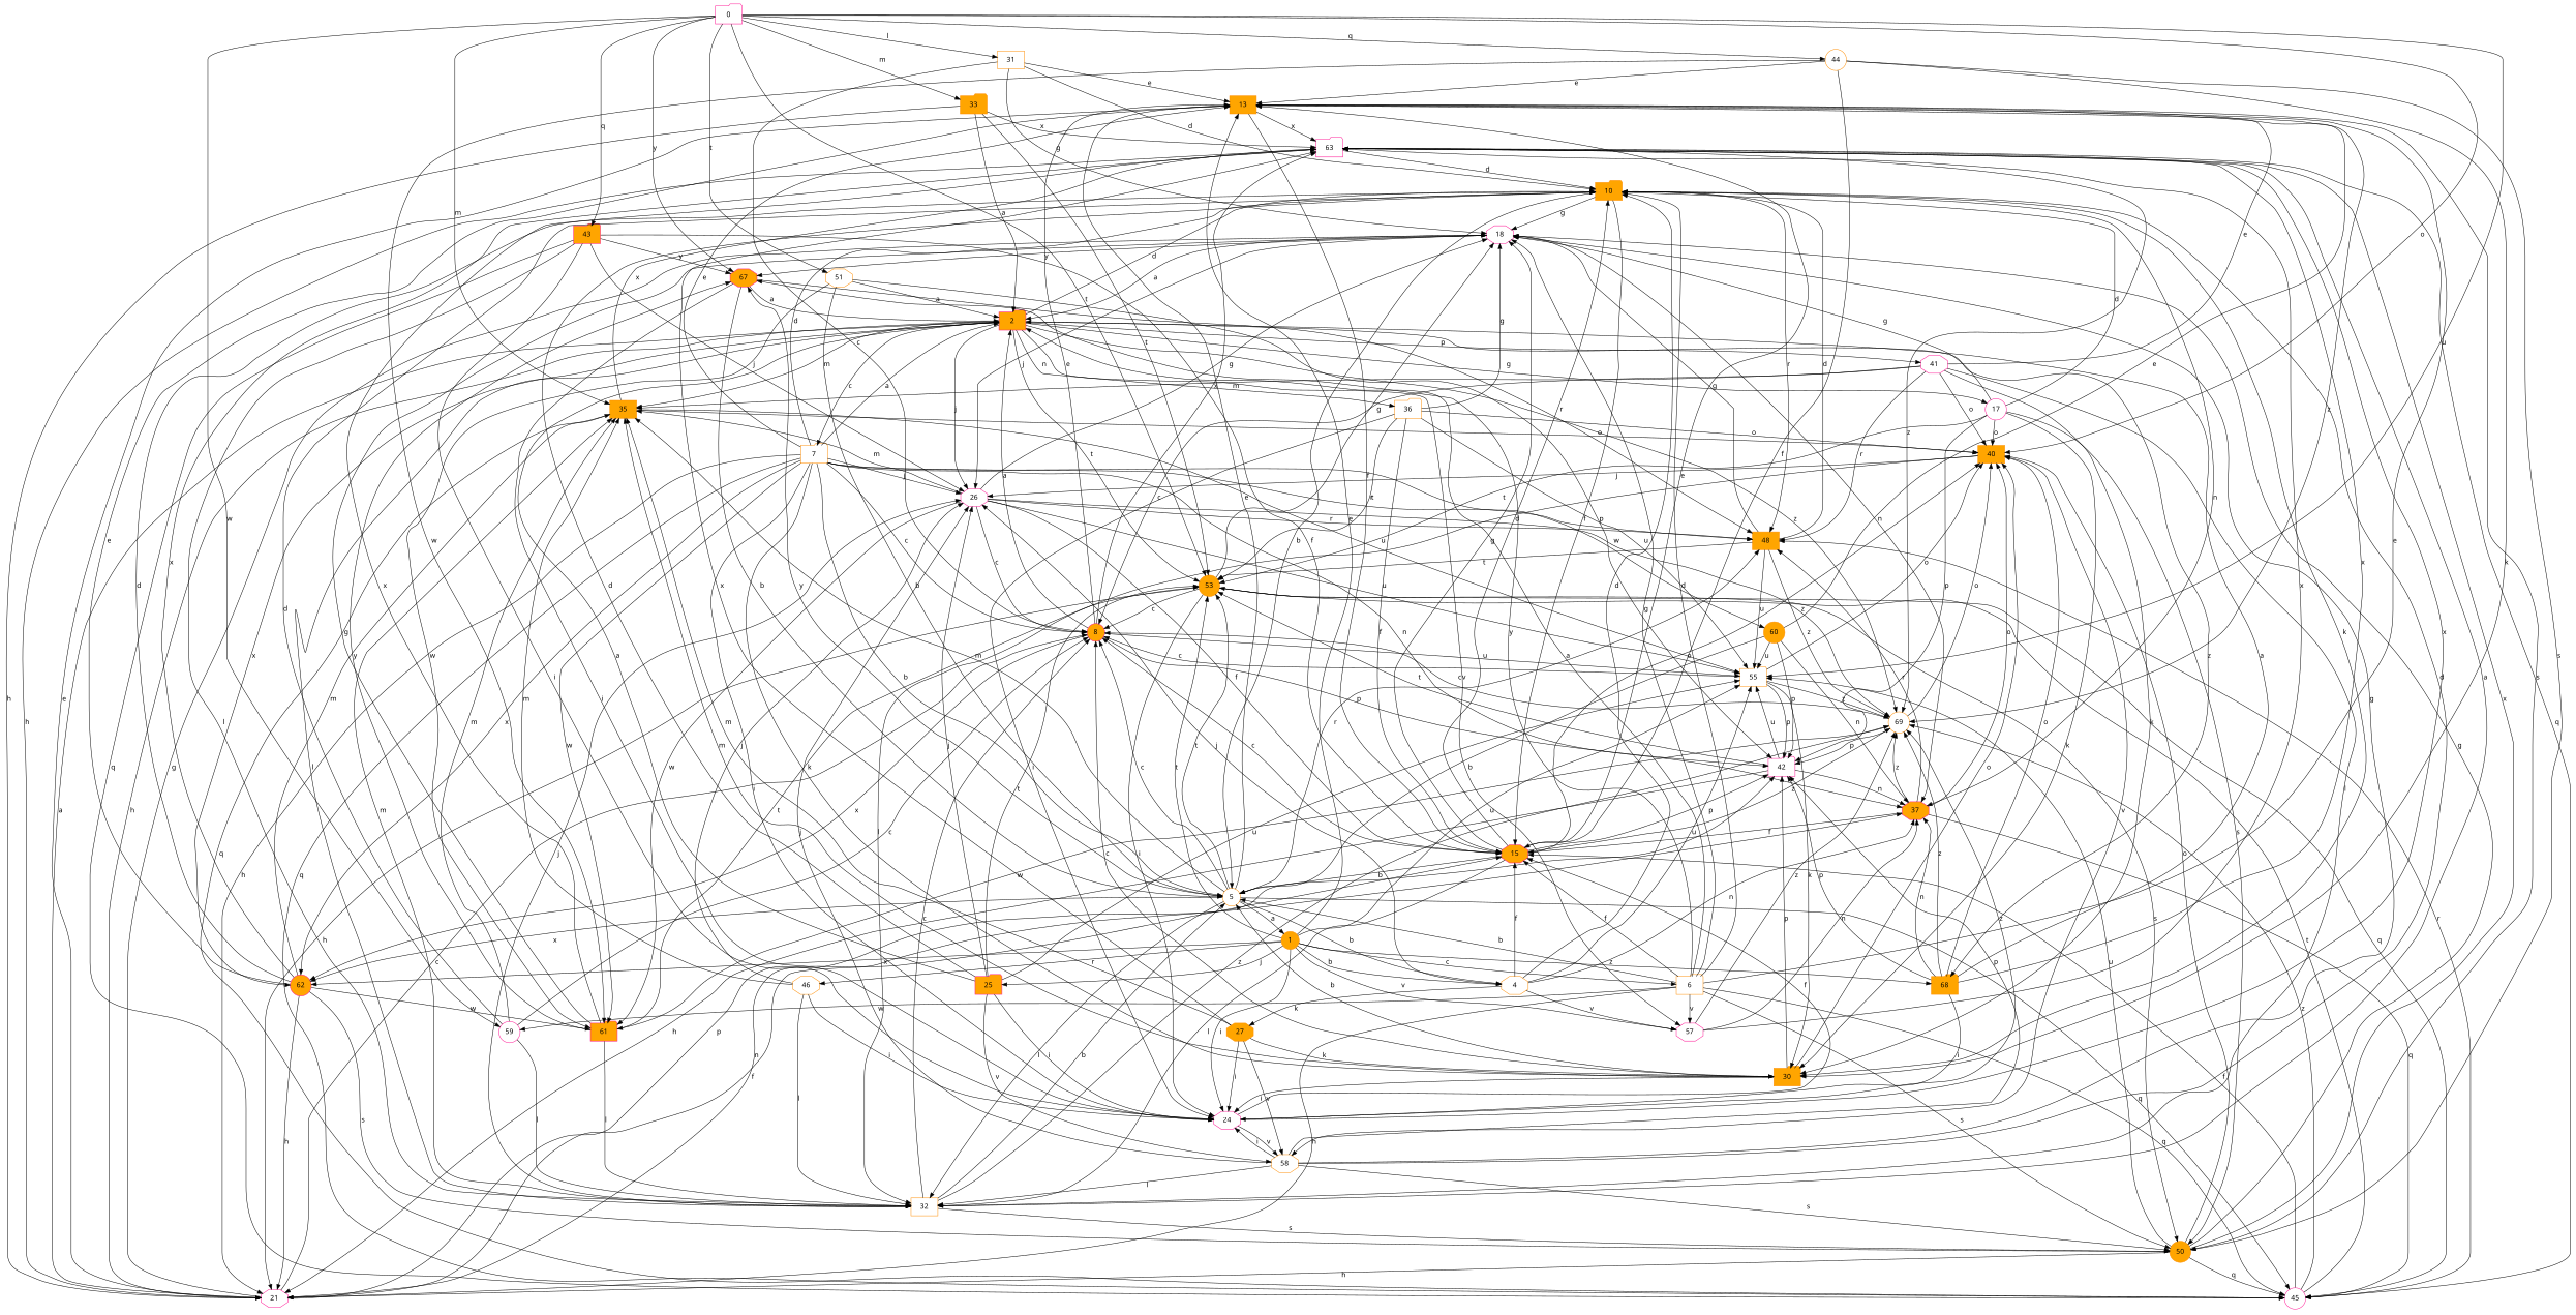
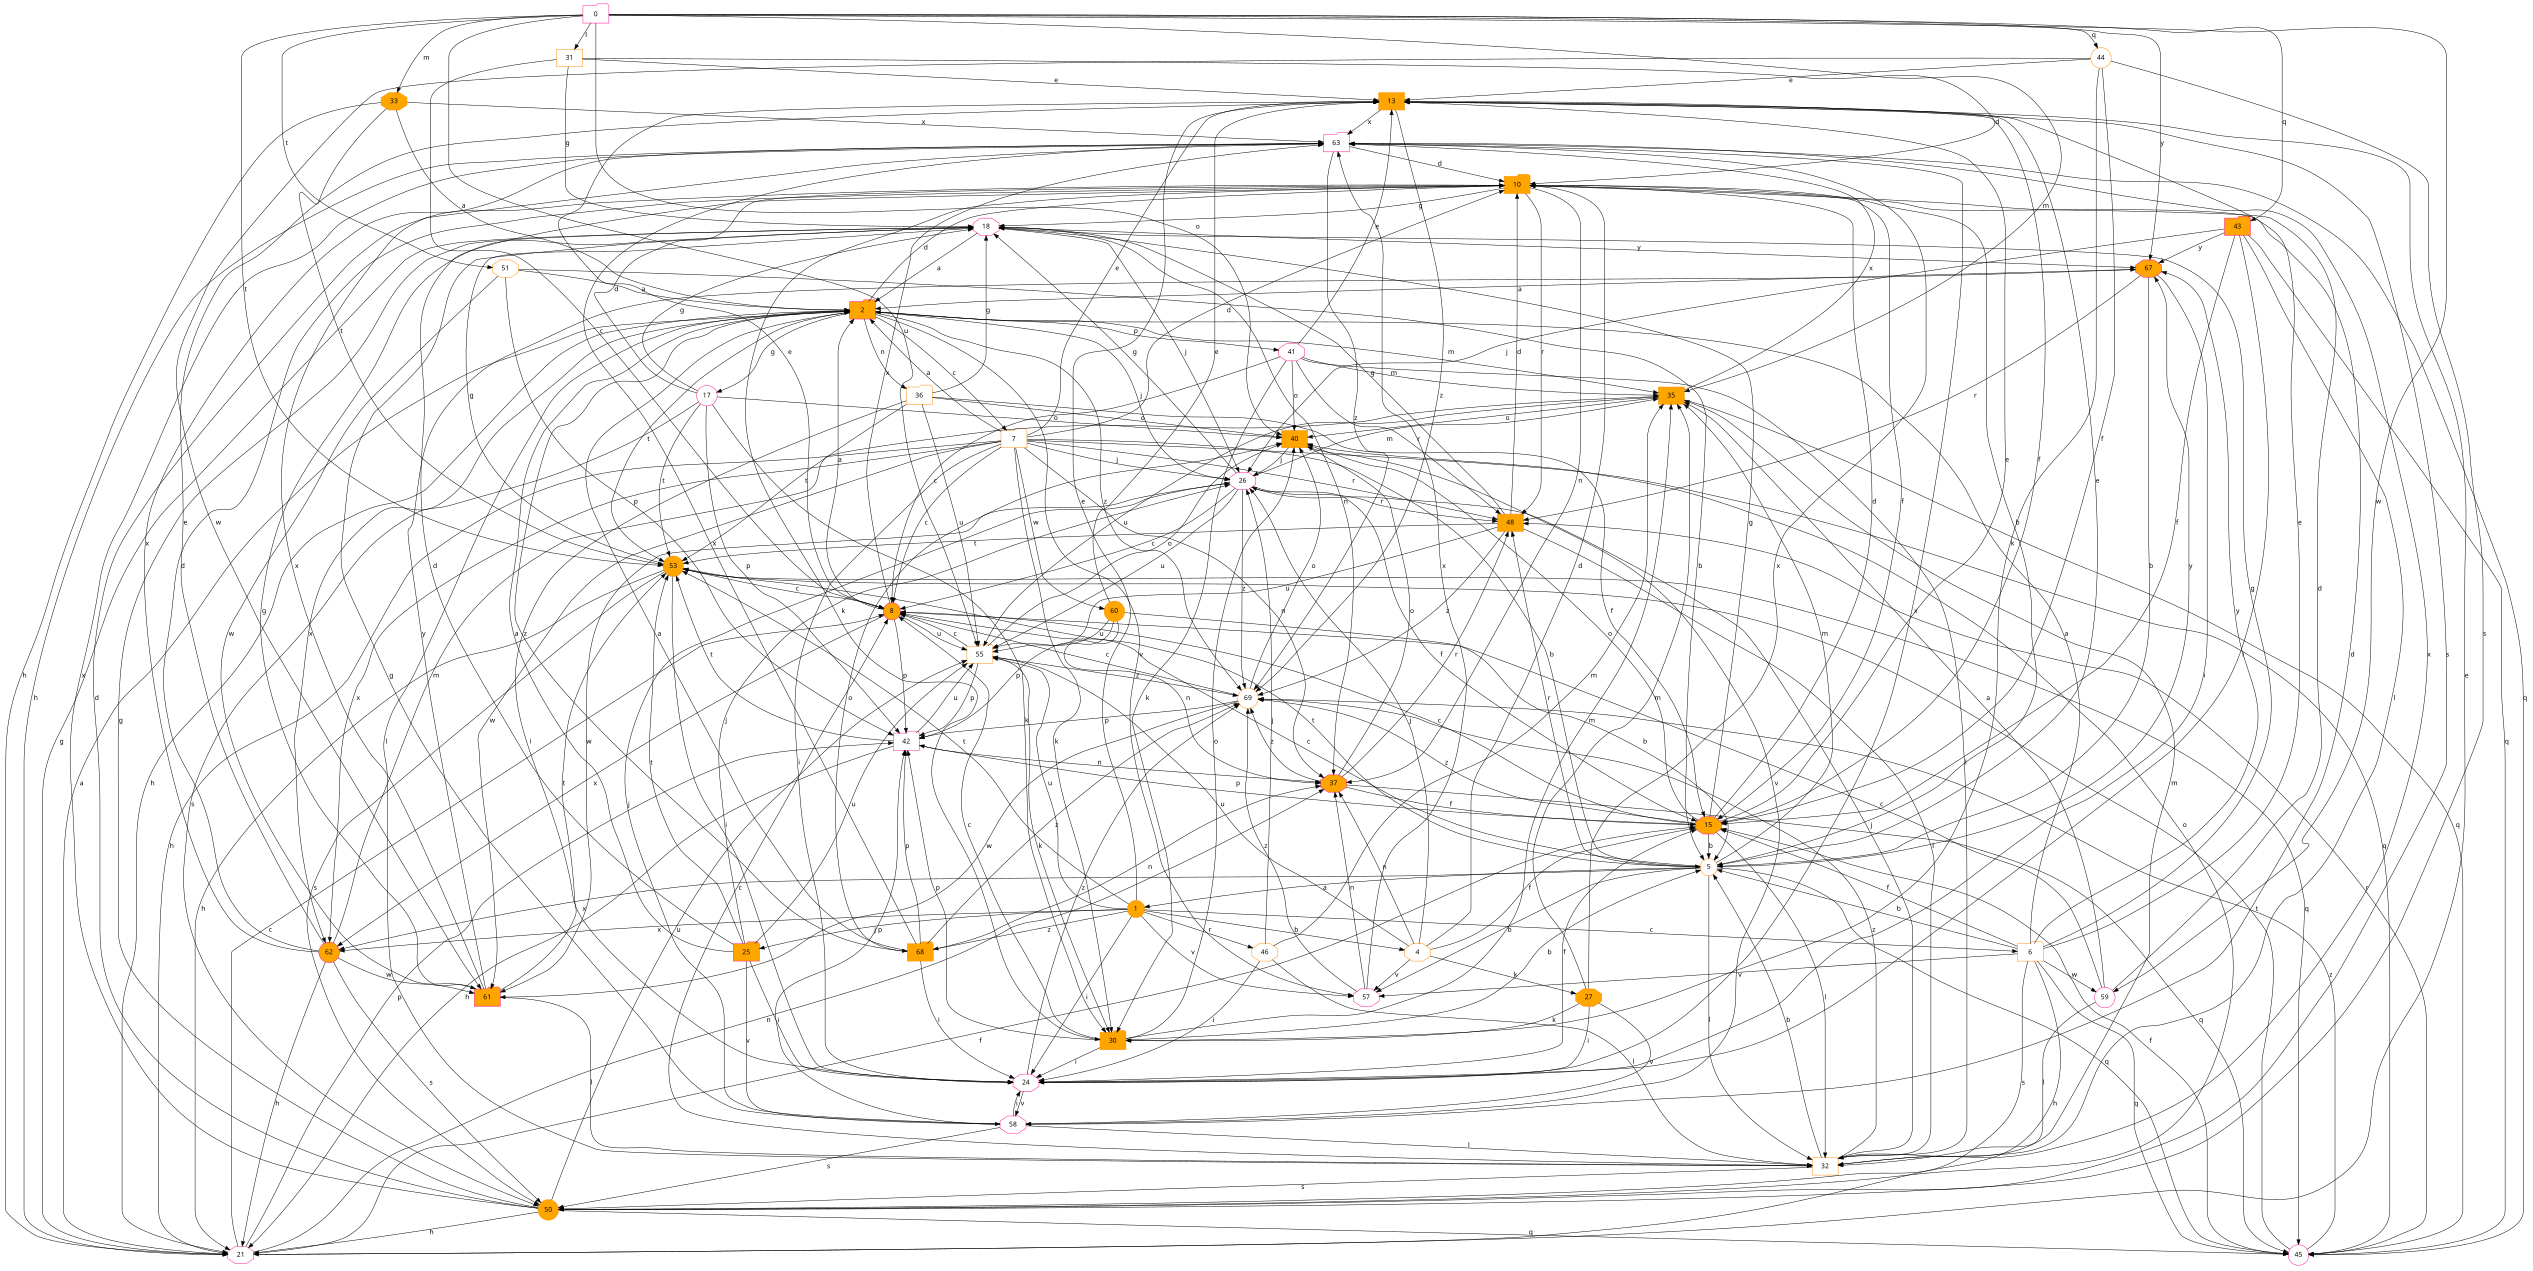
  strict digraph {
    fontname="Noto Sans"
    node [color=darkorange fillcolor=white fontname="Noto Sans" shape=octagon style=filled]
    edge [fontname="Noto Sans"]
    0 [color=deeppink shape=folder]
    31 [shape=box]
-   33 [fillcolor=orange shape=folder]
+   33 [fillcolor=orange]
    35 [fillcolor=orange shape=box]
    40 [fillcolor=orange shape=box]
    43 [color=deeppink fillcolor=orange shape=folder]
    44 [shape=circle]
    51
    53 [fillcolor=orange shape=circle]
    55 [shape=folder]
    59 [color=deeppink shape=circle]
    67 [color=deeppink fillcolor=orange]
    13 [fillcolor=orange shape=box]
    10 [fillcolor=orange shape=folder]
    8 [color=deeppink fillcolor=orange shape=circle]
    18 [color=deeppink]
    2 [color=deeppink fillcolor=orange shape=folder]
    21 [color=deeppink]
    63 [color=deeppink shape=folder]
    45 [color=deeppink shape=circle]
    26 [color=deeppink]
    32 [shape=box]
-   58
+   58 [color=deeppink]
    24 [color=deeppink]
    15 [color=deeppink fillcolor=orange]
    50 [fillcolor=orange shape=circle]
    30 [fillcolor=orange shape=folder]
    61 [color=deeppink fillcolor=orange shape=folder]
    5 [shape=circle]
    42 [color=deeppink shape=folder]
    69 [shape=circle]
    48 [fillcolor=orange shape=box]
    1 [fillcolor=orange shape=circle]
    4
    6 [shape=folder]
    25 [color=deeppink fillcolor=orange shape=folder]
    46
    57 [color=deeppink]
    62 [color=deeppink fillcolor=orange shape=circle]
    68 [fillcolor=orange shape=folder]
    27 [fillcolor=orange]
    37 [color=deeppink fillcolor=orange]
    7 [shape=folder]
    17 [color=deeppink shape=circle]
    36 [shape=folder]
    41 [color=deeppink]
    60 [fillcolor=orange shape=circle]
    0 -> 31 [label=l]
    0 -> 33 [label=m]
    0 -> 35 [label=m]
    0 -> 40 [label=o]
    0 -> 43 [label=q]
    0 -> 44 [label=q]
    0 -> 51 [label=t]
    0 -> 53 [label=t]
    0 -> 55 [label=u]
    0 -> 59 [label=w]
    0 -> 67 [label=y]
    31 -> 13 [label=e]
    31 -> 10 [label=d]
    31 -> 8 [label=c]
    31 -> 18 [label=g]
    33 -> 53 [label=t]
    33 -> 2 [label=a]
    33 -> 21 [label=h]
    33 -> 63 [label=x]
    35 -> 40 [label=o]
    35 -> 55 [label=u]
    35 -> 63 [label=x]
    35 -> 45 [label=q]
    40 -> 26 [label=j]
-   40 -> 32 [label=l]
+   48 -> 32 [label=l]
    40 -> 58 [label=v]
    43 -> 67 [label=y]
    43 -> 45 [label=q]
    43 -> 26 [label=j]
    43 -> 32 [label=l]
    43 -> 24 [label=i]
    43 -> 15 [label=f]
    44 -> 13 [label=e]
    44 -> 15 [label=f]
    44 -> 50 [label=s]
    44 -> 30 [label=k]
    44 -> 61 [label=w]
    51 -> 2 [label=a]
    51 -> 61 [label=w]
    51 -> 5 [label=b]
    51 -> 42 [label=p]
    53 -> 8 [label=c]
    53 -> 18 [label=g]
    53 -> 21 [label=h]
    53 -> 45 [label=q]
    53 -> 24 [label=i]
    53 -> 50 [label=s]
    55 -> 40 [label=o]
    55 -> 8 [label=c]
    55 -> 30 [label=k]
    55 -> 42 [label=p]
    55 -> 69 [label=z]
-   59 -> 35 [label=m]
+   59 -> 35 [label=a]
    59 -> 10 [label=d]
    59 -> 8 [label=c]
    59 -> 32 [label=l]
    67 -> 2 [label=a]
    67 -> 24 [label=i]
    67 -> 5 [label=b]
    67 -> 48 [label=r]
    13 -> 63 [label=x]
    13 -> 15 [label=f]
    13 -> 50 [label=s]
    13 -> 69 [label=z]
    10 -> 18 [label=g]
    10 -> 15 [label=f]
    10 -> 30 [label=k]
    10 -> 5 [label=b]
    10 -> 48 [label=r]
    10 -> 37 [label=n]
    8 -> 55 [label=u]
    8 -> 13 [label=e]
    8 -> 2 [label=a]
    8 -> 63 [label=x]
    8 -> 42 [label=p]
    8 -> 62 [label=x]
    18 -> 67 [label=y]
    18 -> 2 [label=a]
    18 -> 26 [label=j]
    18 -> 37 [label=n]
    2 -> 35 [label=m]
    2 -> 53 [label=t]
    2 -> 10 [label=d]
    2 -> 21 [label=h]
    2 -> 26 [label=j]
    2 -> 32 [label=l]
    2 -> 69 [label=z]
    2 -> 57 [label=v]
    2 -> 62 [label=x]
    2 -> 68 [label=z]
    2 -> 7 [label=c]
    2 -> 17 [label=g]
    2 -> 36 [label=n]
    2 -> 41 [label=p]
    21 -> 13 [label=e]
    21 -> 8 [label=c]
    21 -> 18 [label=g]
    21 -> 2 [label=a]
    21 -> 15 [label=f]
    21 -> 42 [label=p]
    21 -> 37 [label=n]
    63 -> 10 [label=d]
    63 -> 21 [label=h]
    63 -> 45 [label=q]
    63 -> 69 [label=z]
    45 -> 53 [label=t]
    45 -> 15 [label=f]
    45 -> 69 [label=z]
    45 -> 48 [label=r]
    26 -> 35 [label=m]
    26 -> 55 [label=u]
    26 -> 8 [label=c]
    26 -> 18 [label=g]
    26 -> 15 [label=f]
    26 -> 61 [label=w]
    26 -> 69 [label=z]
    26 -> 48 [label=r]
    32 -> 35 [label=m]
    32 -> 8 [label=c]
-   32 -> 63 [label=a]
+   32 -> 63 [label=x]
    32 -> 26 [label=j]
    32 -> 50 [label=s]
    32 -> 5 [label=b]
    32 -> 69 [label=z]
    58 -> 10 [label=d]
    58 -> 18 [label=g]
    58 -> 26 [label=j]
    58 -> 32 [label=l]
    58 -> 24 [label=i]
    58 -> 50 [label=s]
    58 -> 42 [label=p]
    24 -> 63 [label=x]
    24 -> 58 [label=v]
    24 -> 15 [label=f]
    24 -> 69 [label=z]
    15 -> 40 [label=o]
    15 -> 13 [label=e]
    15 -> 10 [label=d]
    15 -> 8 [label=c]
    15 -> 18 [label=g]
    15 -> 32 [label=l]
    15 -> 5 [label=b]
    15 -> 42 [label=p]
    15 -> 69 [label=z]
    50 -> 40 [label=o]
    50 -> 55 [label=u]
-   6 -> 10 [label=d]
+   50 -> 10 [label=d]
    50 -> 18 [label=g]
    50 -> 21 [label=h]
    50 -> 63 [label=x]
    50 -> 45 [label=q]
    30 -> 35 [label=m]
    30 -> 40 [label=o]
    30 -> 8 [label=c]
    30 -> 24 [label=i]
    30 -> 5 [label=b]
    30 -> 42 [label=p]
    61 -> 53 [label=t]
    61 -> 67 [label=y]
    61 -> 18 [label=g]
    61 -> 63 [label=x]
    61 -> 32 [label=l]
    5 -> 35 [label=m]
    5 -> 53 [label=t]
    5 -> 67 [label=y]
    5 -> 13 [label=e]
    5 -> 8 [label=c]
    5 -> 45 [label=q]
    5 -> 32 [label=l]
    5 -> 48 [label=r]
    5 -> 1 [label=a]
-   5 -> 4 [label=b]
+   5 -> 57 [label=b]
    5 -> 62 [label=x]
    42 -> 53 [label=t]
    42 -> 55 [label=u]
    42 -> 21 [label=h]
    42 -> 37 [label=n]
    69 -> 40 [label=o]
    69 -> 8 [label=c]
    69 -> 61 [label=w]
    69 -> 42 [label=p]
    48 -> 53 [label=t]
    48 -> 55 [label=u]
    48 -> 10 [label=d]
    48 -> 18 [label=g]
    48 -> 69 [label=z]
    1 -> 53 [label=t]
    1 -> 55 [label=u]
    1 -> 13 [label=e]
    1 -> 24 [label=i]
    1 -> 4 [label=b]
    1 -> 6 [label=c]
    1 -> 25 [label=j]
    1 -> 46 [label=r]
    1 -> 57 [label=v]
    1 -> 62 [label=x]
    1 -> 68 [label=z]
    4 -> 55 [label=u]
    4 -> 10 [label=d]
    4 -> 26 [label=j]
    4 -> 15 [label=f]
    4 -> 57 [label=v]
    4 -> 27 [label=k]
    4 -> 37 [label=n]
    6 -> 59 [label=w]
    6 -> 67 [label=y]
    6 -> 13 [label=e]
    6 -> 18 [label=g]
    6 -> 2 [label=a]
    6 -> 21 [label=h]
    6 -> 45 [label=q]
    6 -> 15 [label=f]
    6 -> 50 [label=s]
    6 -> 5 [label=b]
    6 -> 57 [label=v]
    25 -> 53 [label=t]
    25 -> 55 [label=u]
    25 -> 10 [label=d]
    25 -> 2 [label=a]
    25 -> 26 [label=j]
    25 -> 58 [label=v]
    25 -> 24 [label=i]
    46 -> 35 [label=m]
    46 -> 26 [label=j]
    46 -> 32 [label=l]
    46 -> 24 [label=i]
    57 -> 63 [label=x]
    57 -> 69 [label=z]
    57 -> 37 [label=n]
    62 -> 35 [label=m]
    62 -> 13 [label=e]
    62 -> 10 [label=d]
    62 -> 21 [label=h]
    62 -> 63 [label=x]
    62 -> 50 [label=s]
    62 -> 61 [label=w]
    68 -> 40 [label=o]
    68 -> 2 [label=a]
    68 -> 63 [label=x]
    68 -> 24 [label=i]
    68 -> 42 [label=p]
    68 -> 69 [label=z]
    68 -> 37 [label=n]
    27 -> 35 [label=m]
    27 -> 63 [label=x]
    27 -> 58 [label=v]
    27 -> 24 [label=i]
    27 -> 30 [label=k]
    37 -> 40 [label=o]
    37 -> 45 [label=q]
    37 -> 15 [label=f]
    37 -> 69 [label=z]
    37 -> 48 [label=r]
    7 -> 13 [label=e]
    7 -> 10 [label=d]
    7 -> 8 [label=c]
    7 -> 2 [label=a]
    7 -> 21 [label=h]
    7 -> 45 [label=q]
    7 -> 26 [label=j]
    7 -> 24 [label=i]
    7 -> 30 [label=k]
    7 -> 61 [label=w]
    7 -> 5 [label=b]
    7 -> 48 [label=r]
    7 -> 62 [label=x]
    7 -> 37 [label=n]
    7 -> 60 [label=w]
    17 -> 40 [label=o]
    17 -> 53 [label=t]
    17 -> 10 [label=d]
    17 -> 18 [label=g]
    17 -> 50 [label=s]
    17 -> 30 [label=k]
    17 -> 42 [label=p]
    36 -> 40 [label=o]
    36 -> 53 [label=t]
    36 -> 55 [label=u]
    36 -> 18 [label=g]
    36 -> 24 [label=i]
    36 -> 15 [label=f]
    41 -> 35 [label=m]
    41 -> 40 [label=o]
    41 -> 13 [label=e]
    41 -> 8 [label=c]
    41 -> 32 [label=l]
    41 -> 30 [label=k]
    41 -> 48 [label=r]
    60 -> 55 [label=u]
    60 -> 13 [label=e]
    60 -> 5 [label=b]
    60 -> 42 [label=p]
    60 -> 37 [label=n]
  }
